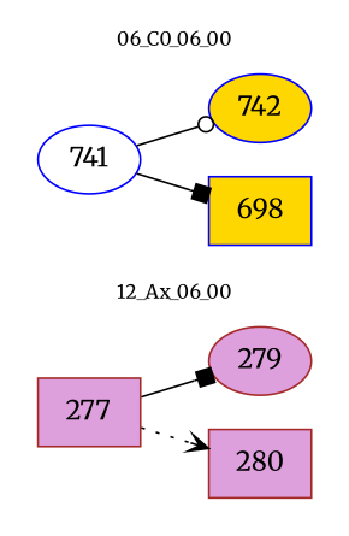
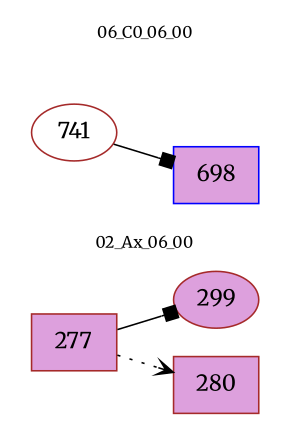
  digraph {
    fontname=Merriweather
    rankdir=LR
    node [color=brown fillcolor=plum fontname=Merriweather shape=box style=filled]
    edge [arrowhead=box color=black fontname=Merriweather style=solid]
    n1 [label=277]
    n2 [label=280]
-   n3 [label=279 shape=ellipse]
-   n4 [color=blue fillcolor=white label=741 shape=ellipse]
-   n5 [color=blue fillcolor=gold label=698]
-   n6 [color=blue fillcolor=gold label=742 shape=ellipse]
+   n3 [label=299 shape=ellipse]
+   n4 [fillcolor=white label=741 shape=ellipse]
+   n5 [color=blue label=698]
    subgraph cluster_1 {
      color=white
      fontsize=10
-     label="12_Ax_06_00"
+     label="02_Ax_06_00"
      n1
      n2
      n3
    }
    subgraph cluster_2 {
      color=white
      fontsize=10
      label="06_C0_06_00"
      n4
      n5
-     n6
    }
    n1 -> n2 [arrowhead=vee style=dotted]
    n1 -> n3
    n4 -> n5
-   n4 -> n6 [arrowhead=odot]
  }
